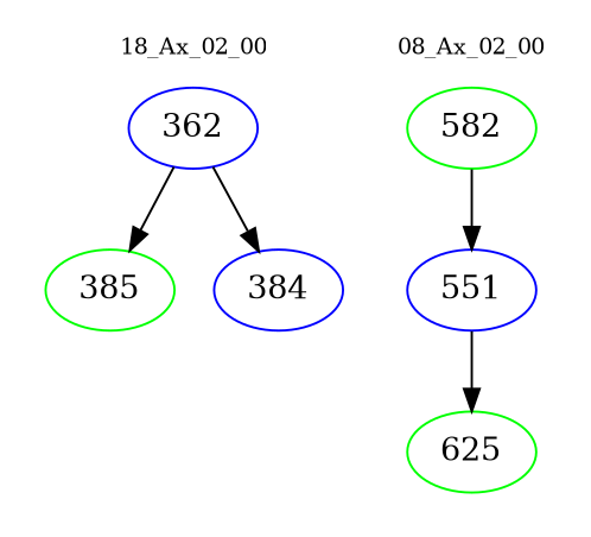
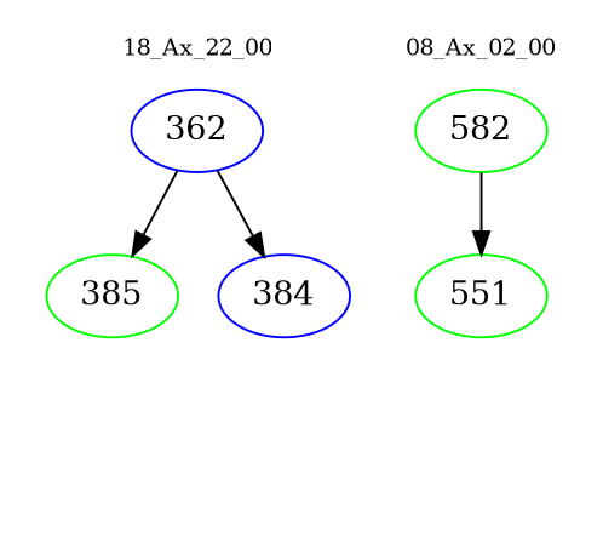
  digraph {
    node [color=green]
    edge [color=black]
    n1 [label=385]
    n2 [color=blue label=362]
    n3 [color=blue label=384]
    n4 [label=582]
-   n5 [color=blue label=551]
-   n6 [label=625]
+   n5 [label=551]
    subgraph cluster_1 {
      color=white
      fontsize=10
-     label="18_Ax_02_00"
+     label="18_Ax_22_00"
      n1
      n2
      n3
    }
    subgraph cluster_2 {
      color=white
      fontsize=10
      label="08_Ax_02_00"
      n4
      n5
-     n6
    }
    n2 -> n1
    n2 -> n3
    n4 -> n5
-   n5 -> n6
  }
